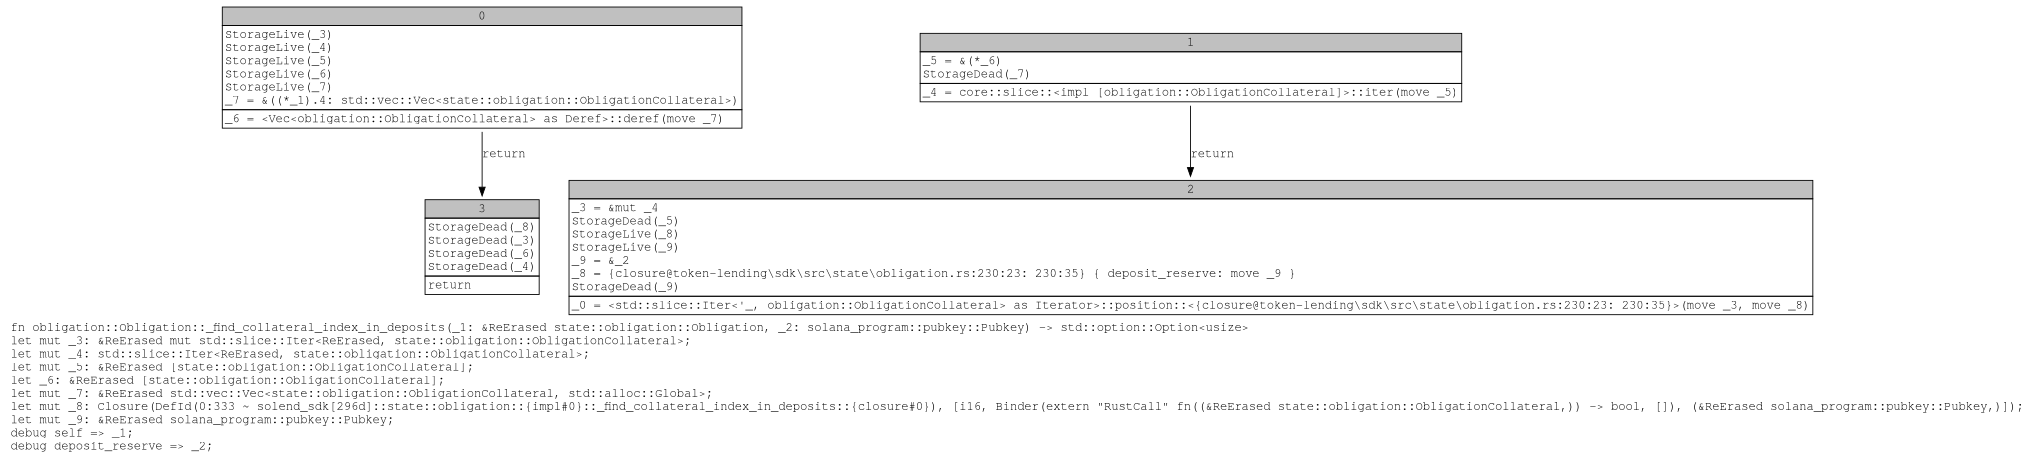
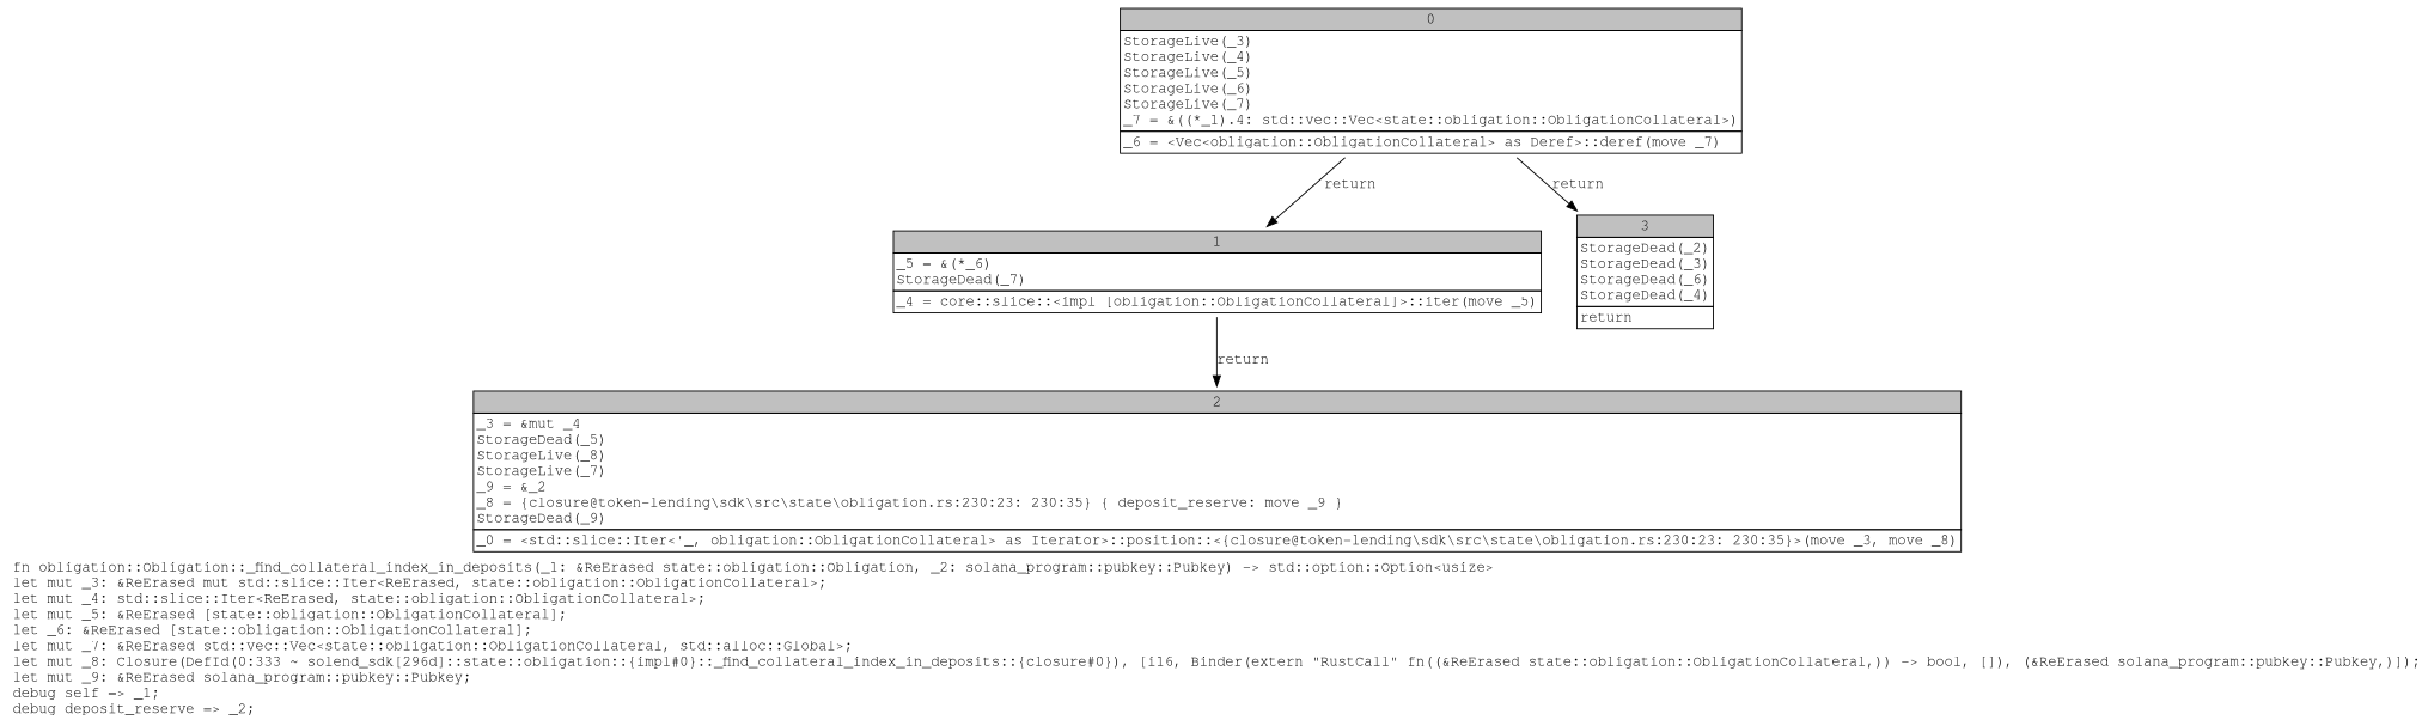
  digraph {
    fontname="Courier, monospace"
    label=<fn obligation::Obligation::_find_collateral_index_in_deposits(_1: &amp;ReErased state::obligation::Obligation, _2: solana_program::pubkey::Pubkey) -&gt; std::option::Option&lt;usize&gt;<br align="left"/>let mut _3: &amp;ReErased mut std::slice::Iter&lt;ReErased, state::obligation::ObligationCollateral&gt;;<br align="left"/>let mut _4: std::slice::Iter&lt;ReErased, state::obligation::ObligationCollateral&gt;;<br align="left"/>let mut _5: &amp;ReErased [state::obligation::ObligationCollateral];<br align="left"/>let _6: &amp;ReErased [state::obligation::ObligationCollateral];<br align="left"/>let mut _7: &amp;ReErased std::vec::Vec&lt;state::obligation::ObligationCollateral, std::alloc::Global&gt;;<br align="left"/>let mut _8: Closure(DefId(0:333 ~ solend_sdk[296d]::state::obligation::{impl#0}::_find_collateral_index_in_deposits::{closure#0}), [i16, Binder(extern &quot;RustCall&quot; fn((&amp;ReErased state::obligation::ObligationCollateral,)) -&gt; bool, []), (&amp;ReErased solana_program::pubkey::Pubkey,)]);<br align="left"/>let mut _9: &amp;ReErased solana_program::pubkey::Pubkey;<br align="left"/>debug self =&gt; _1;<br align="left"/>debug deposit_reserve =&gt; _2;<br align="left"/>>
    node [fontname="Courier, monospace" shape=none]
    edge [fontname="Courier, monospace"]
    n1 [label=<<table border="0" cellborder="1" cellspacing="0"><tr><td bgcolor="gray" align="center" colspan="1">0</td></tr><tr><td align="left" balign="left">StorageLive(_3)<br/>StorageLive(_4)<br/>StorageLive(_5)<br/>StorageLive(_6)<br/>StorageLive(_7)<br/>_7 = &amp;((*_1).4: std::vec::Vec&lt;state::obligation::ObligationCollateral&gt;)<br/></td></tr><tr><td align="left">_6 = &lt;Vec&lt;obligation::ObligationCollateral&gt; as Deref&gt;::deref(move _7)</td></tr></table>>]
    n2 [label=<<table border="0" cellborder="1" cellspacing="0"><tr><td bgcolor="gray" align="center" colspan="1">1</td></tr><tr><td align="left" balign="left">_5 = &amp;(*_6)<br/>StorageDead(_7)<br/></td></tr><tr><td align="left">_4 = core::slice::&lt;impl [obligation::ObligationCollateral]&gt;::iter(move _5)</td></tr></table>>]
-   n3 [label=<<table border="0" cellborder="1" cellspacing="0"><tr><td bgcolor="gray" align="center" colspan="1">3</td></tr><tr><td align="left" balign="left">StorageDead(_8)<br/>StorageDead(_3)<br/>StorageDead(_6)<br/>StorageDead(_4)<br/></td></tr><tr><td align="left">return</td></tr></table>>]
-   n4 [label=<<table border="0" cellborder="1" cellspacing="0"><tr><td bgcolor="gray" align="center" colspan="1">2</td></tr><tr><td align="left" balign="left">_3 = &amp;mut _4<br/>StorageDead(_5)<br/>StorageLive(_8)<br/>StorageLive(_9)<br/>_9 = &amp;_2<br/>_8 = {closure@token-lending\sdk\src\state\obligation.rs:230:23: 230:35} { deposit_reserve: move _9 }<br/>StorageDead(_9)<br/></td></tr><tr><td align="left">_0 = &lt;std::slice::Iter&lt;'_, obligation::ObligationCollateral&gt; as Iterator&gt;::position::&lt;{closure@token-lending\sdk\src\state\obligation.rs:230:23: 230:35}&gt;(move _3, move _8)</td></tr></table>>]
+   n3 [label=<<table border="0" cellborder="1" cellspacing="0"><tr><td bgcolor="gray" align="center" colspan="1">3</td></tr><tr><td align="left" balign="left">StorageDead(_2)<br/>StorageDead(_3)<br/>StorageDead(_6)<br/>StorageDead(_4)<br/></td></tr><tr><td align="left">return</td></tr></table>>]
+   n4 [label=<<table border="0" cellborder="1" cellspacing="0"><tr><td bgcolor="gray" align="center" colspan="1">2</td></tr><tr><td align="left" balign="left">_3 = &amp;mut _4<br/>StorageDead(_5)<br/>StorageLive(_8)<br/>StorageLive(_7)<br/>_9 = &amp;_2<br/>_8 = {closure@token-lending\sdk\src\state\obligation.rs:230:23: 230:35} { deposit_reserve: move _9 }<br/>StorageDead(_9)<br/></td></tr><tr><td align="left">_0 = &lt;std::slice::Iter&lt;'_, obligation::ObligationCollateral&gt; as Iterator&gt;::position::&lt;{closure@token-lending\sdk\src\state\obligation.rs:230:23: 230:35}&gt;(move _3, move _8)</td></tr></table>>]
+   n1 -> n2 [label=return]
    n1 -> n3 [label=return]
    n2 -> n4 [label=return]
  }
